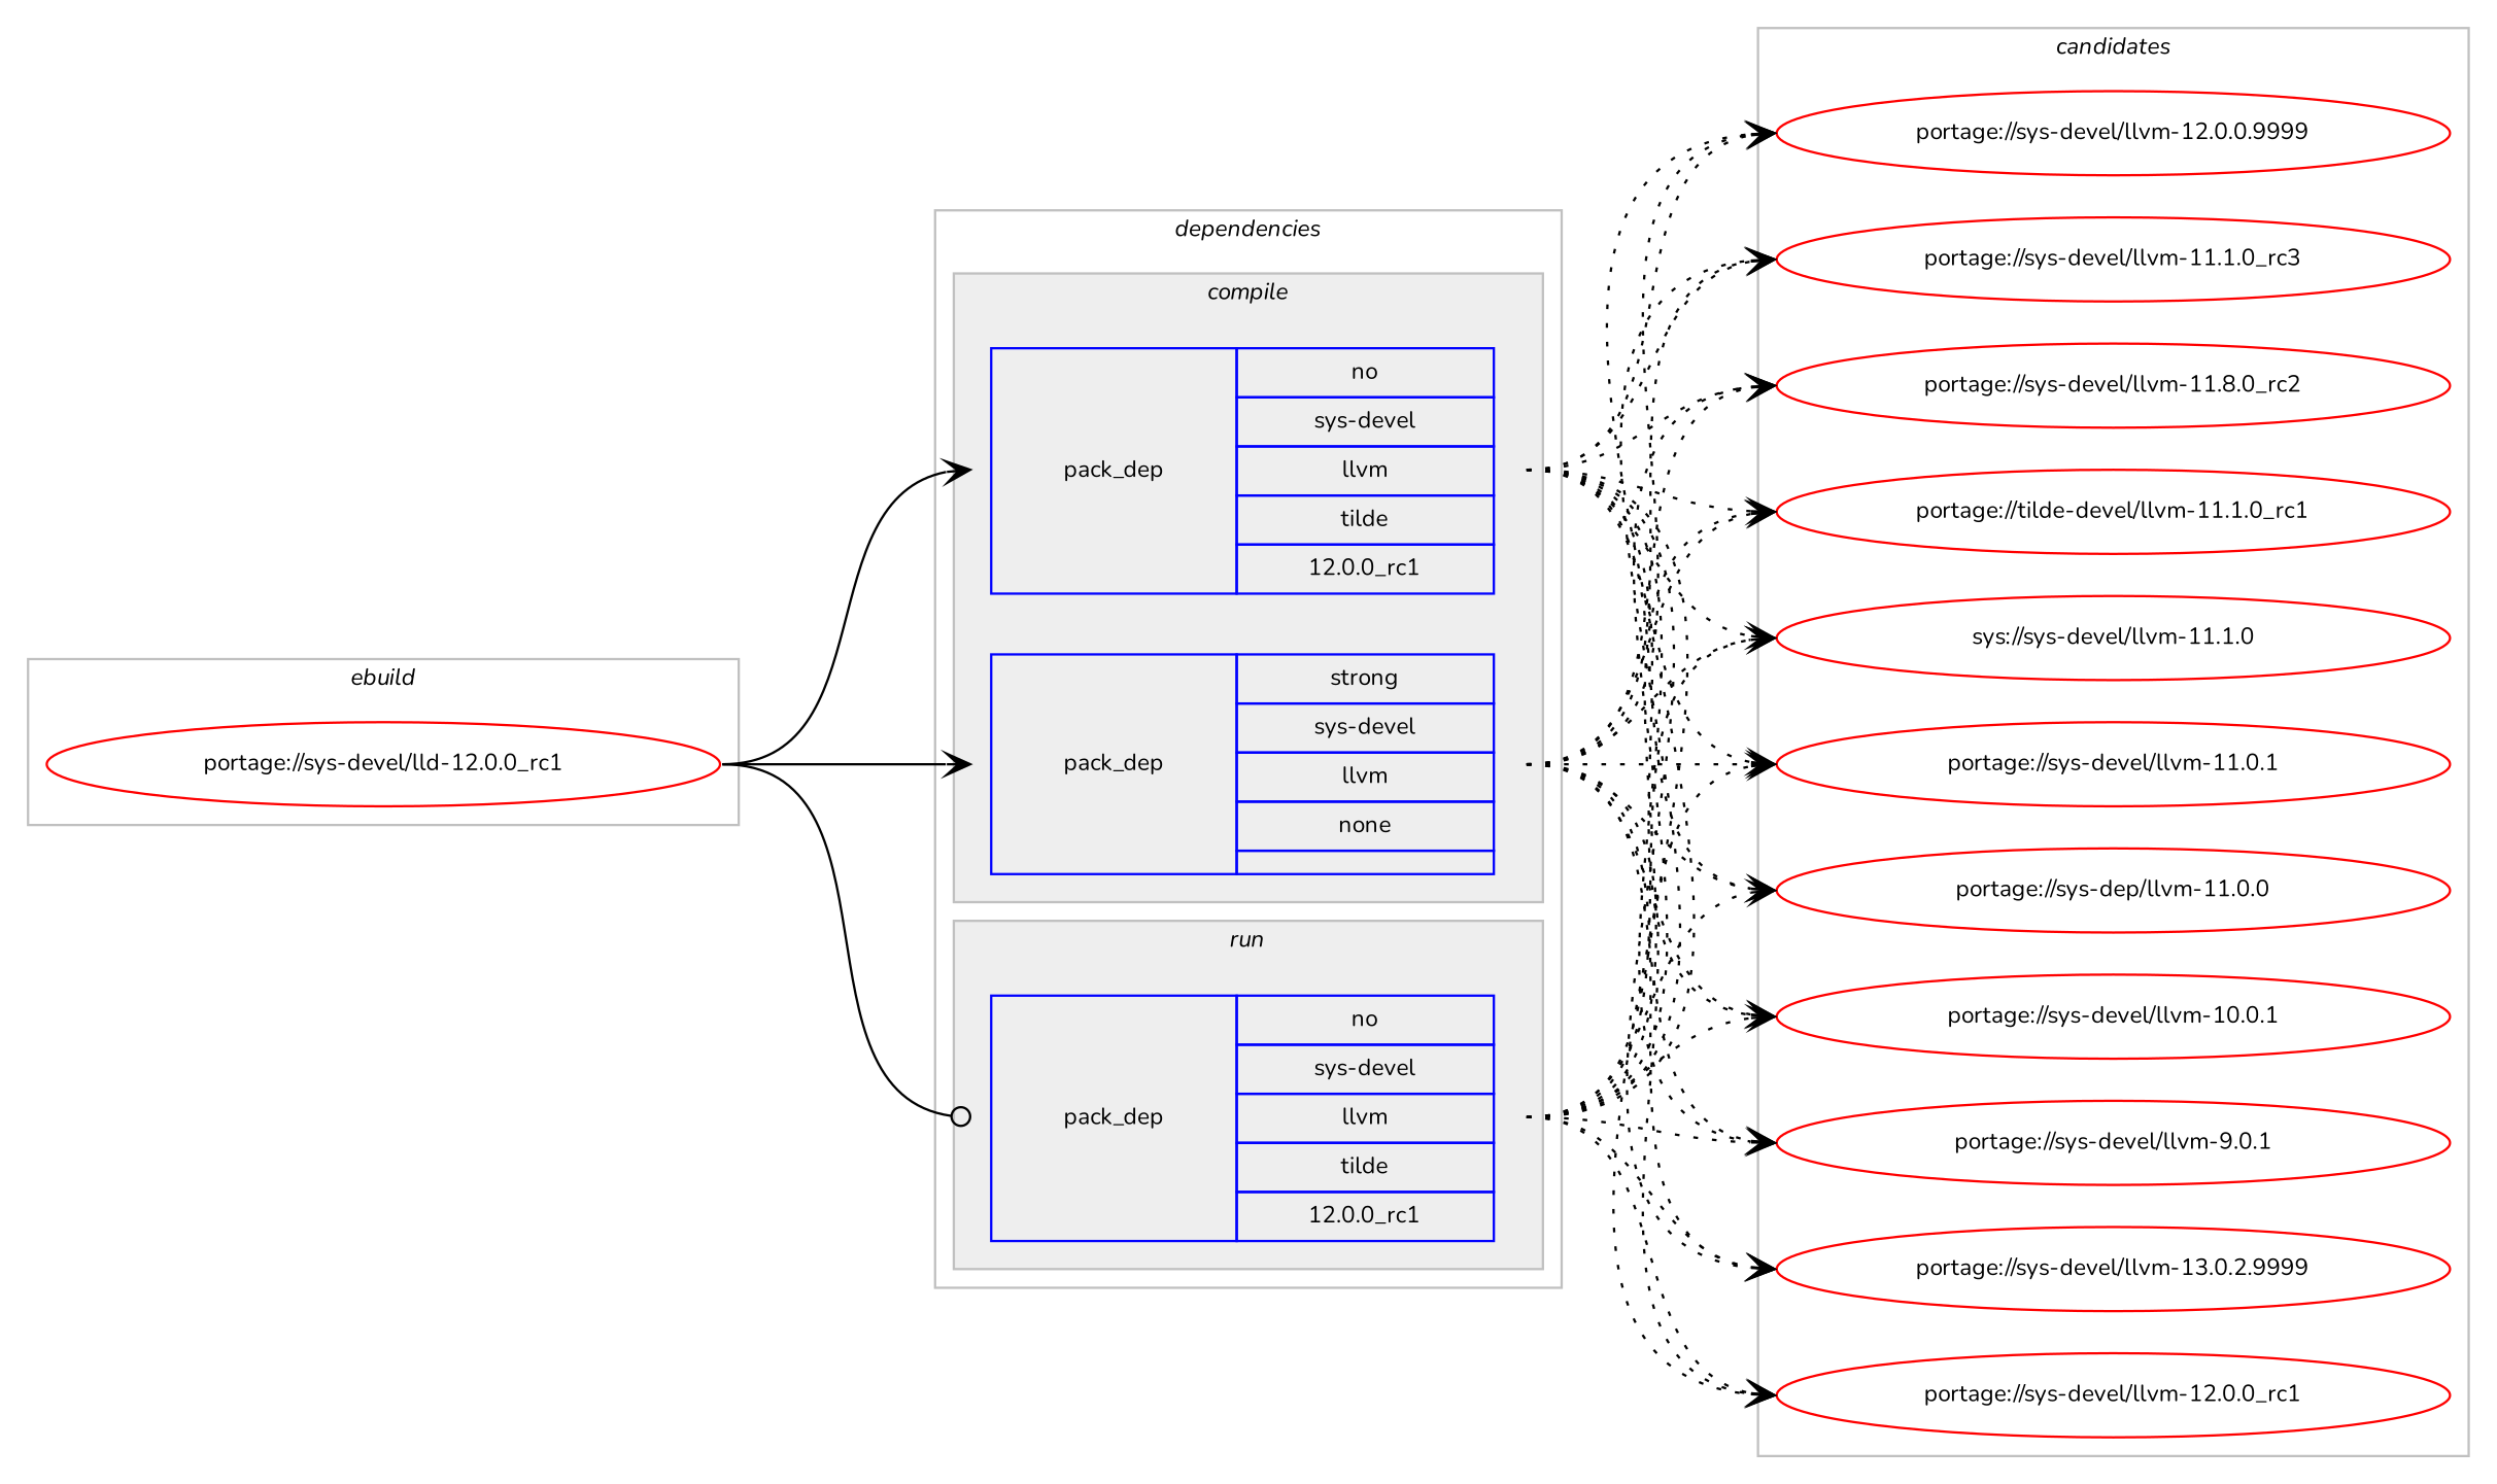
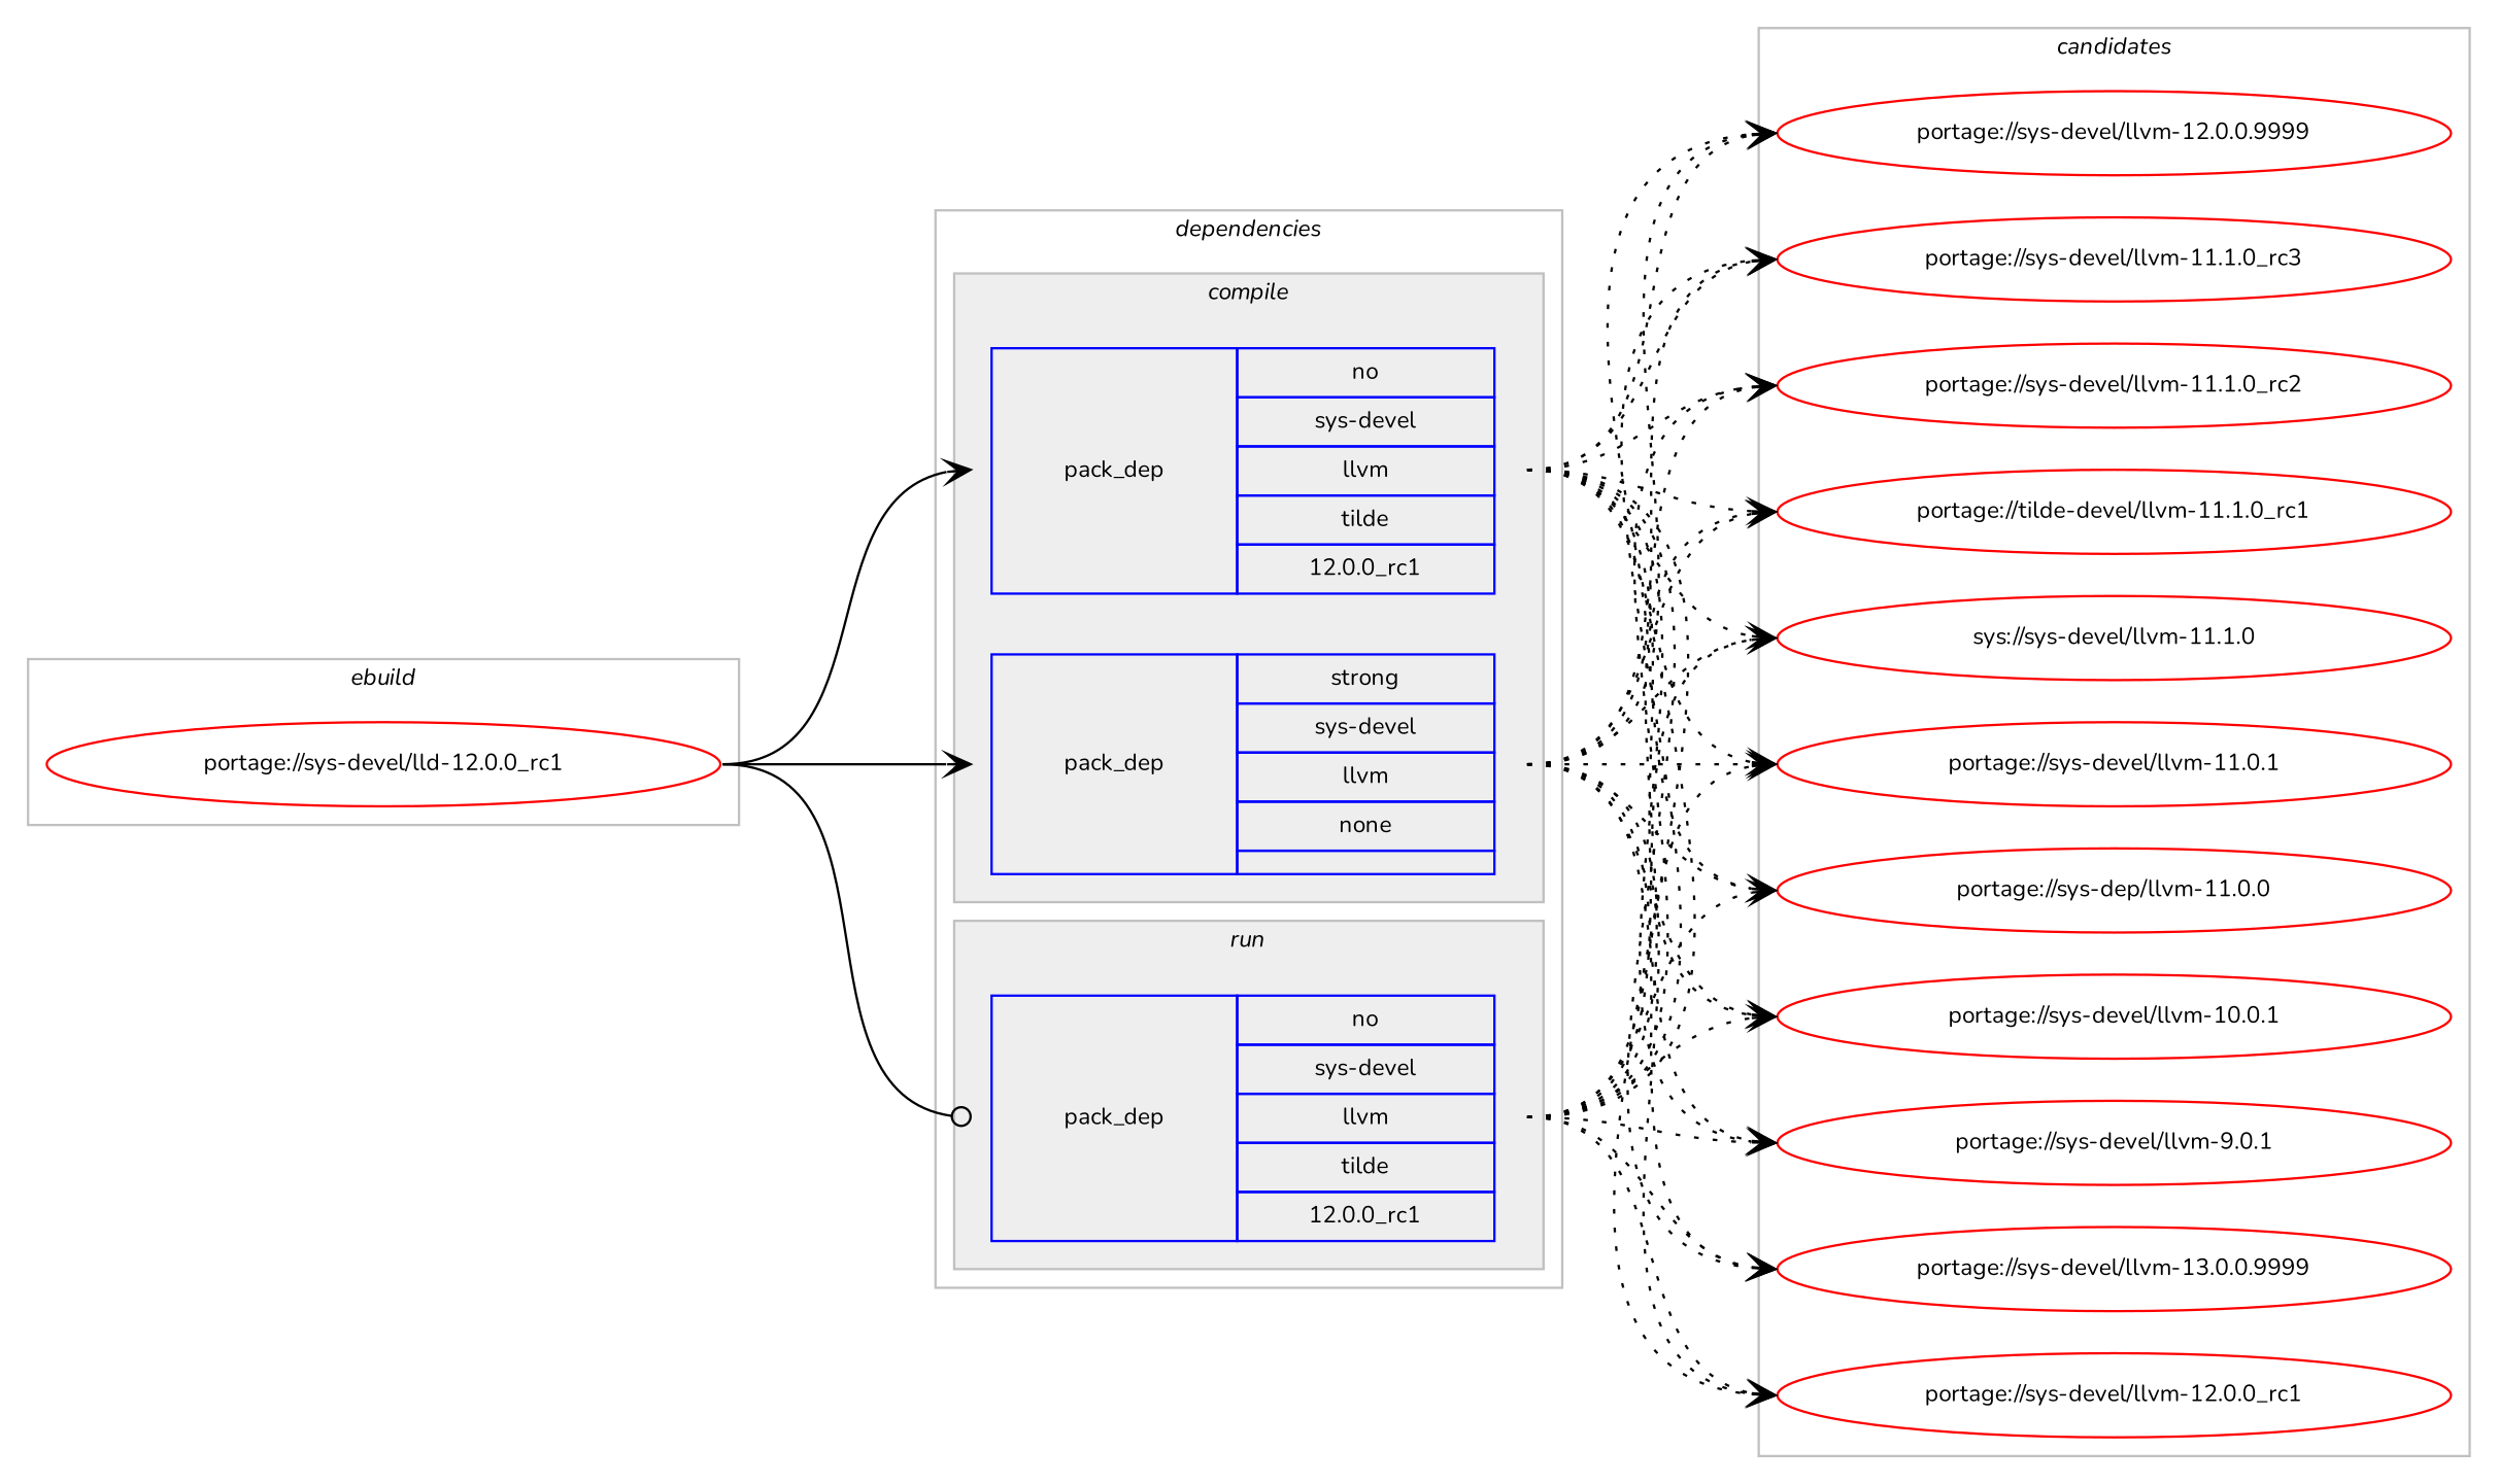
  digraph {
    compound=true
    concentrate=true
    fontname=Nunito
    fontsize=10
    newrank=true
    rankdir=LR
    ranksep=1.5
    node [color=red fontname=Nunito fontsize=10]
    edge [arrowhead=vee fontname=Nunito headport=w style=dotted tailport=e weight=100]
    n1 [label="portage://sys-devel/lld-12.0.0_rc1" width=4]
    n2 [color=blue label=<<TABLE BORDER="0" CELLBORDER="1" CELLSPACING="0" CELLPADDING="4" WIDTH="220"><TR><TD ROWSPAN="6" CELLPADDING="30">pack_dep</TD></TR><TR><TD WIDTH="110">no</TD></TR><TR><TD>sys-devel</TD></TR><TR><TD>llvm</TD></TR><TR><TD>tilde</TD></TR><TR><TD>12.0.0_rc1</TD></TR></TABLE>> shape=none]
    n3 [color=blue label=<<TABLE BORDER="0" CELLBORDER="1" CELLSPACING="0" CELLPADDING="4" WIDTH="220"><TR><TD ROWSPAN="6" CELLPADDING="30">pack_dep</TD></TR><TR><TD WIDTH="110">strong</TD></TR><TR><TD>sys-devel</TD></TR><TR><TD>llvm</TD></TR><TR><TD>none</TD></TR><TR><TD></TD></TR></TABLE>> shape=none]
    n4 [color=blue label=<<TABLE BORDER="0" CELLBORDER="1" CELLSPACING="0" CELLPADDING="4" WIDTH="220"><TR><TD ROWSPAN="6" CELLPADDING="30">pack_dep</TD></TR><TR><TD WIDTH="110">no</TD></TR><TR><TD>sys-devel</TD></TR><TR><TD>llvm</TD></TR><TR><TD>tilde</TD></TR><TR><TD>12.0.0_rc1</TD></TR></TABLE>> shape=none]
    n5 [label="portage://sys-devel/llvm-9.0.1" width=4]
-   n6 [label="portage://sys-devel/llvm-13.0.2.9999" width=4]
+   n6 [label="portage://sys-devel/llvm-13.0.0.9999" width=4]
    n7 [label="portage://sys-devel/llvm-12.0.0_rc1" width=4]
    n8 [label="portage://sys-devel/llvm-12.0.0.9999" width=4]
    n9 [label="portage://sys-devel/llvm-11.1.0_rc3" width=4]
-   n10 [label="portage://sys-devel/llvm-11.8.0_rc2" width=4]
+   n10 [label="portage://sys-devel/llvm-11.1.0_rc2" width=4]
    n11 [label="portage://tilde-devel/llvm-11.1.0_rc1" width=4]
    n12 [label="sys://sys-devel/llvm-11.1.0" width=4]
    n13 [label="portage://sys-devel/llvm-11.0.1" width=4]
    n14 [label="portage://sys-dep/llvm-11.0.0" width=4]
    n15 [label="portage://sys-devel/llvm-10.0.1" width=4]
    subgraph cluster_1 {
      color=gray
      label=<<i>ebuild</i>>
      rank=same
      n1
    }
    subgraph cluster_2 {
      color=gray
      label=<<i>dependencies</i>>
      subgraph cluster_3 {
        color=gray
        fillcolor="#eeeeee"
        label=<<i>compile</i>>
        style=filled
        subgraph sub_4 {
          color=gray
          fillcolor="#eeeeee"
          label=<<i>compile</i>>
          style=filled
          n2
        }
        subgraph sub_5 {
          color=gray
          fillcolor="#eeeeee"
          label=<<i>compile</i>>
          style=filled
          n3
        }
      }
      subgraph cluster_6 {
        color=gray
        fillcolor="#eeeeee"
        label=<<i>compile and run</i>>
        style=filled
      }
      subgraph cluster_7 {
        color=gray
        fillcolor="#eeeeee"
        label=<<i>run</i>>
        style=filled
        subgraph sub_8 {
          color=gray
          fillcolor="#eeeeee"
          label=<<i>run</i>>
          style=filled
          n4
        }
      }
    }
    subgraph cluster_9 {
      color=gray
      label=<<i>candidates</i>>
      rank=same
      subgraph sub_10 {
        color=black
        label=<<i>candidates</i>>
        nodesep=1
        rank=same
        n5
        n6
        n7
        n8
        n9
        n10
        n11
        n12
        n13
        n14
        n15
      }
      subgraph sub_11 {
        color=black
        label=<<i>candidates</i>>
        nodesep=1
        rank=same
        n5
        n6
        n7
        n8
        n9
        n10
        n11
        n12
        n13
        n14
        n15
      }
      subgraph sub_12 {
        color=black
        label=<<i>candidates</i>>
        nodesep=1
        rank=same
        n5
        n6
        n7
        n8
        n9
        n10
        n11
        n12
        n13
        n14
        n15
      }
    }
    n1 -> n2 [style=solid weight=20]
    n1 -> n3 [style=solid weight=20]
    n1 -> n4 [arrowhead=odot style=solid weight=20]
    n2 -> n5
    n2 -> n6
    n2 -> n7
    n2 -> n8
    n2 -> n9
    n2 -> n10
    n2 -> n11
    n2 -> n12
    n2 -> n13
    n2 -> n14
    n2 -> n15
    n3 -> n5
    n3 -> n6
    n3 -> n7
    n3 -> n8
    n3 -> n9
    n3 -> n10
    n3 -> n11
    n3 -> n12
    n3 -> n13
    n3 -> n14
    n3 -> n15
    n4 -> n5
    n4 -> n6
    n4 -> n7
    n4 -> n8
    n4 -> n9
    n4 -> n10
    n4 -> n11
    n4 -> n12
    n4 -> n13
    n4 -> n14
    n4 -> n15
  }
